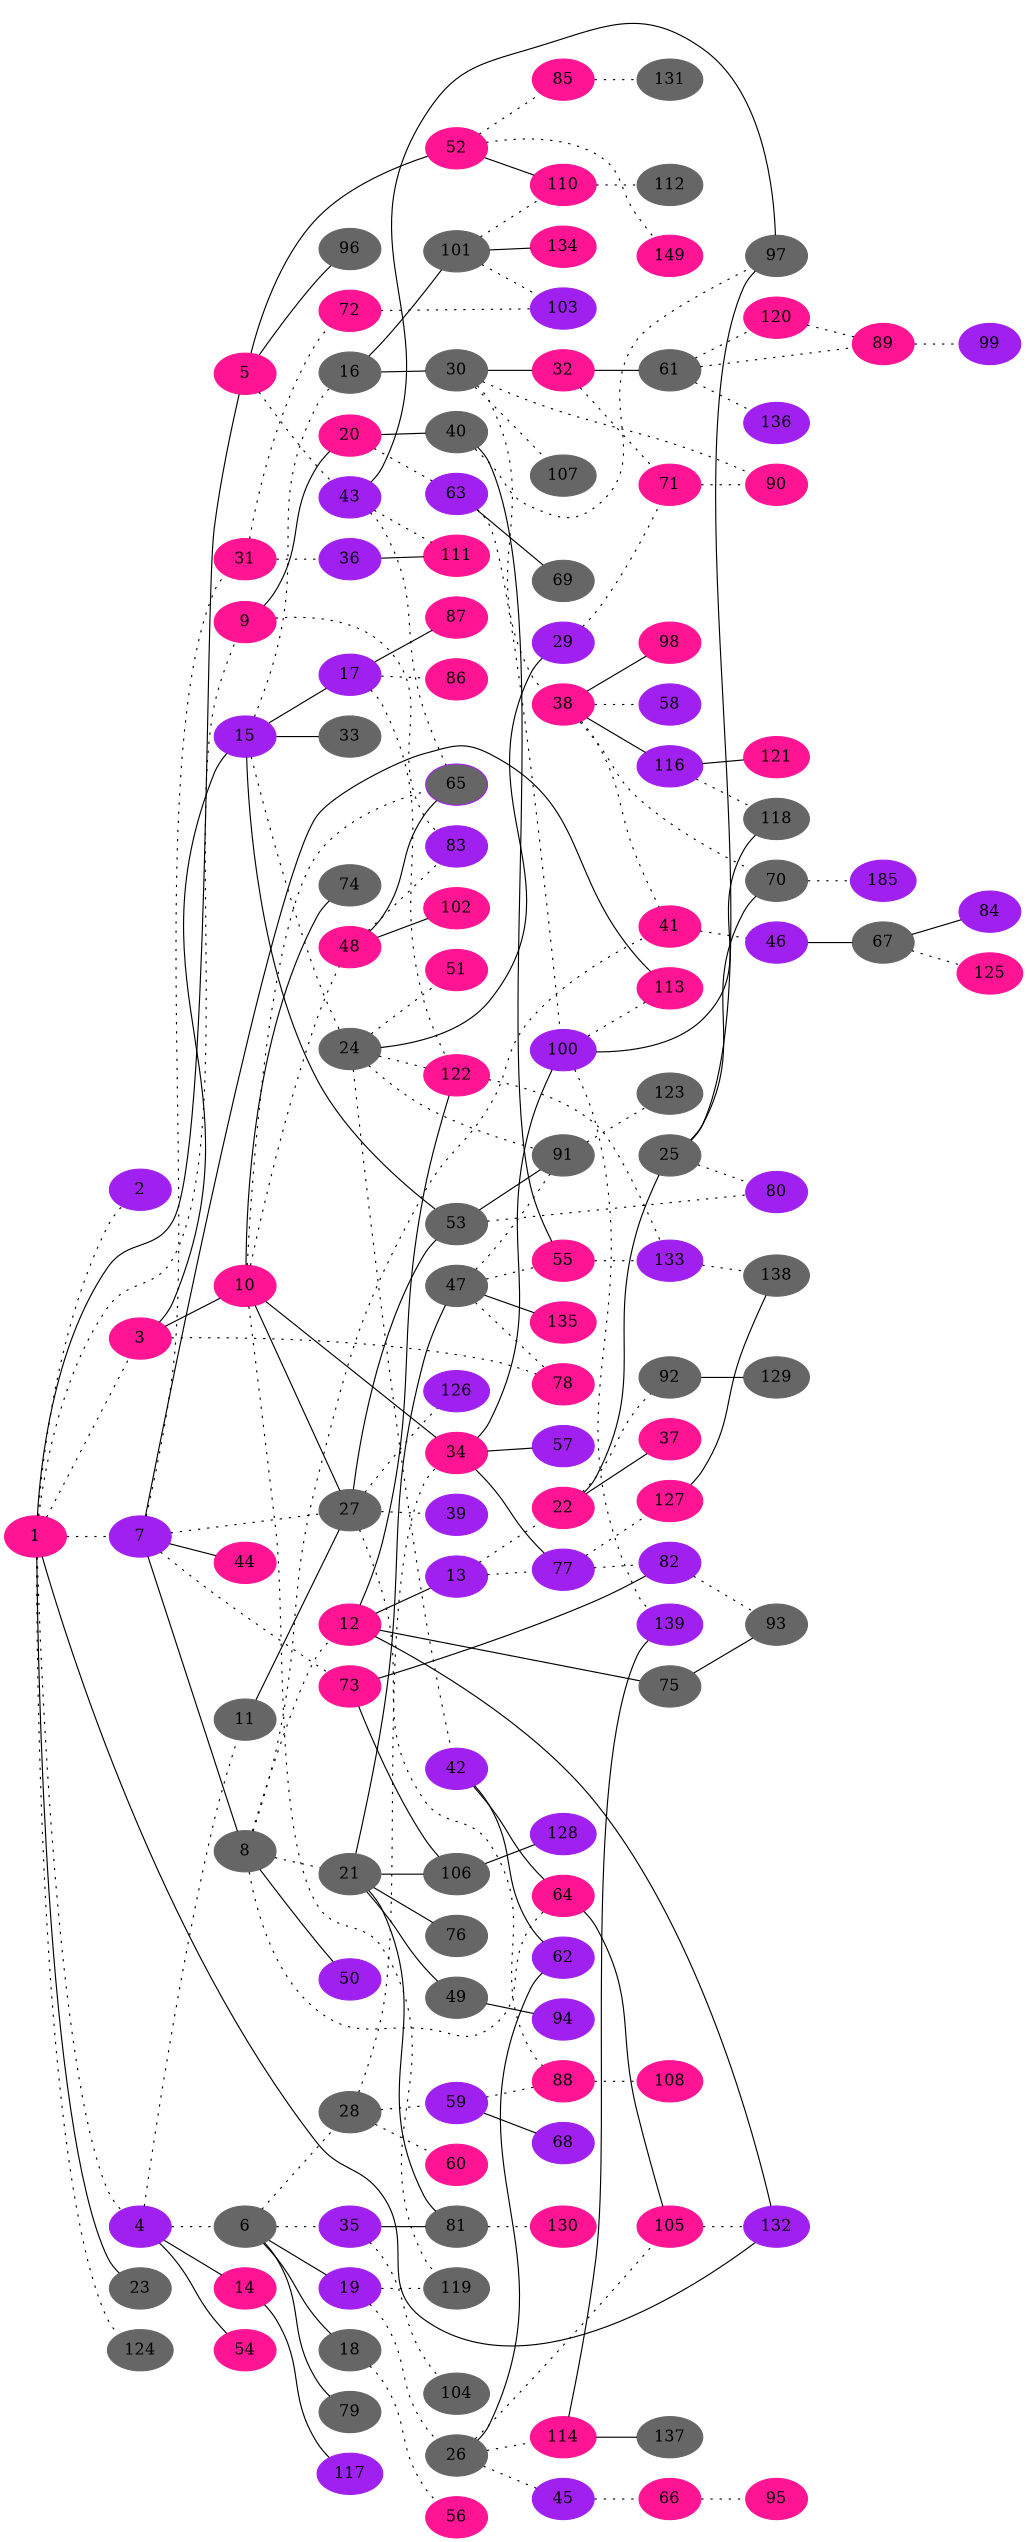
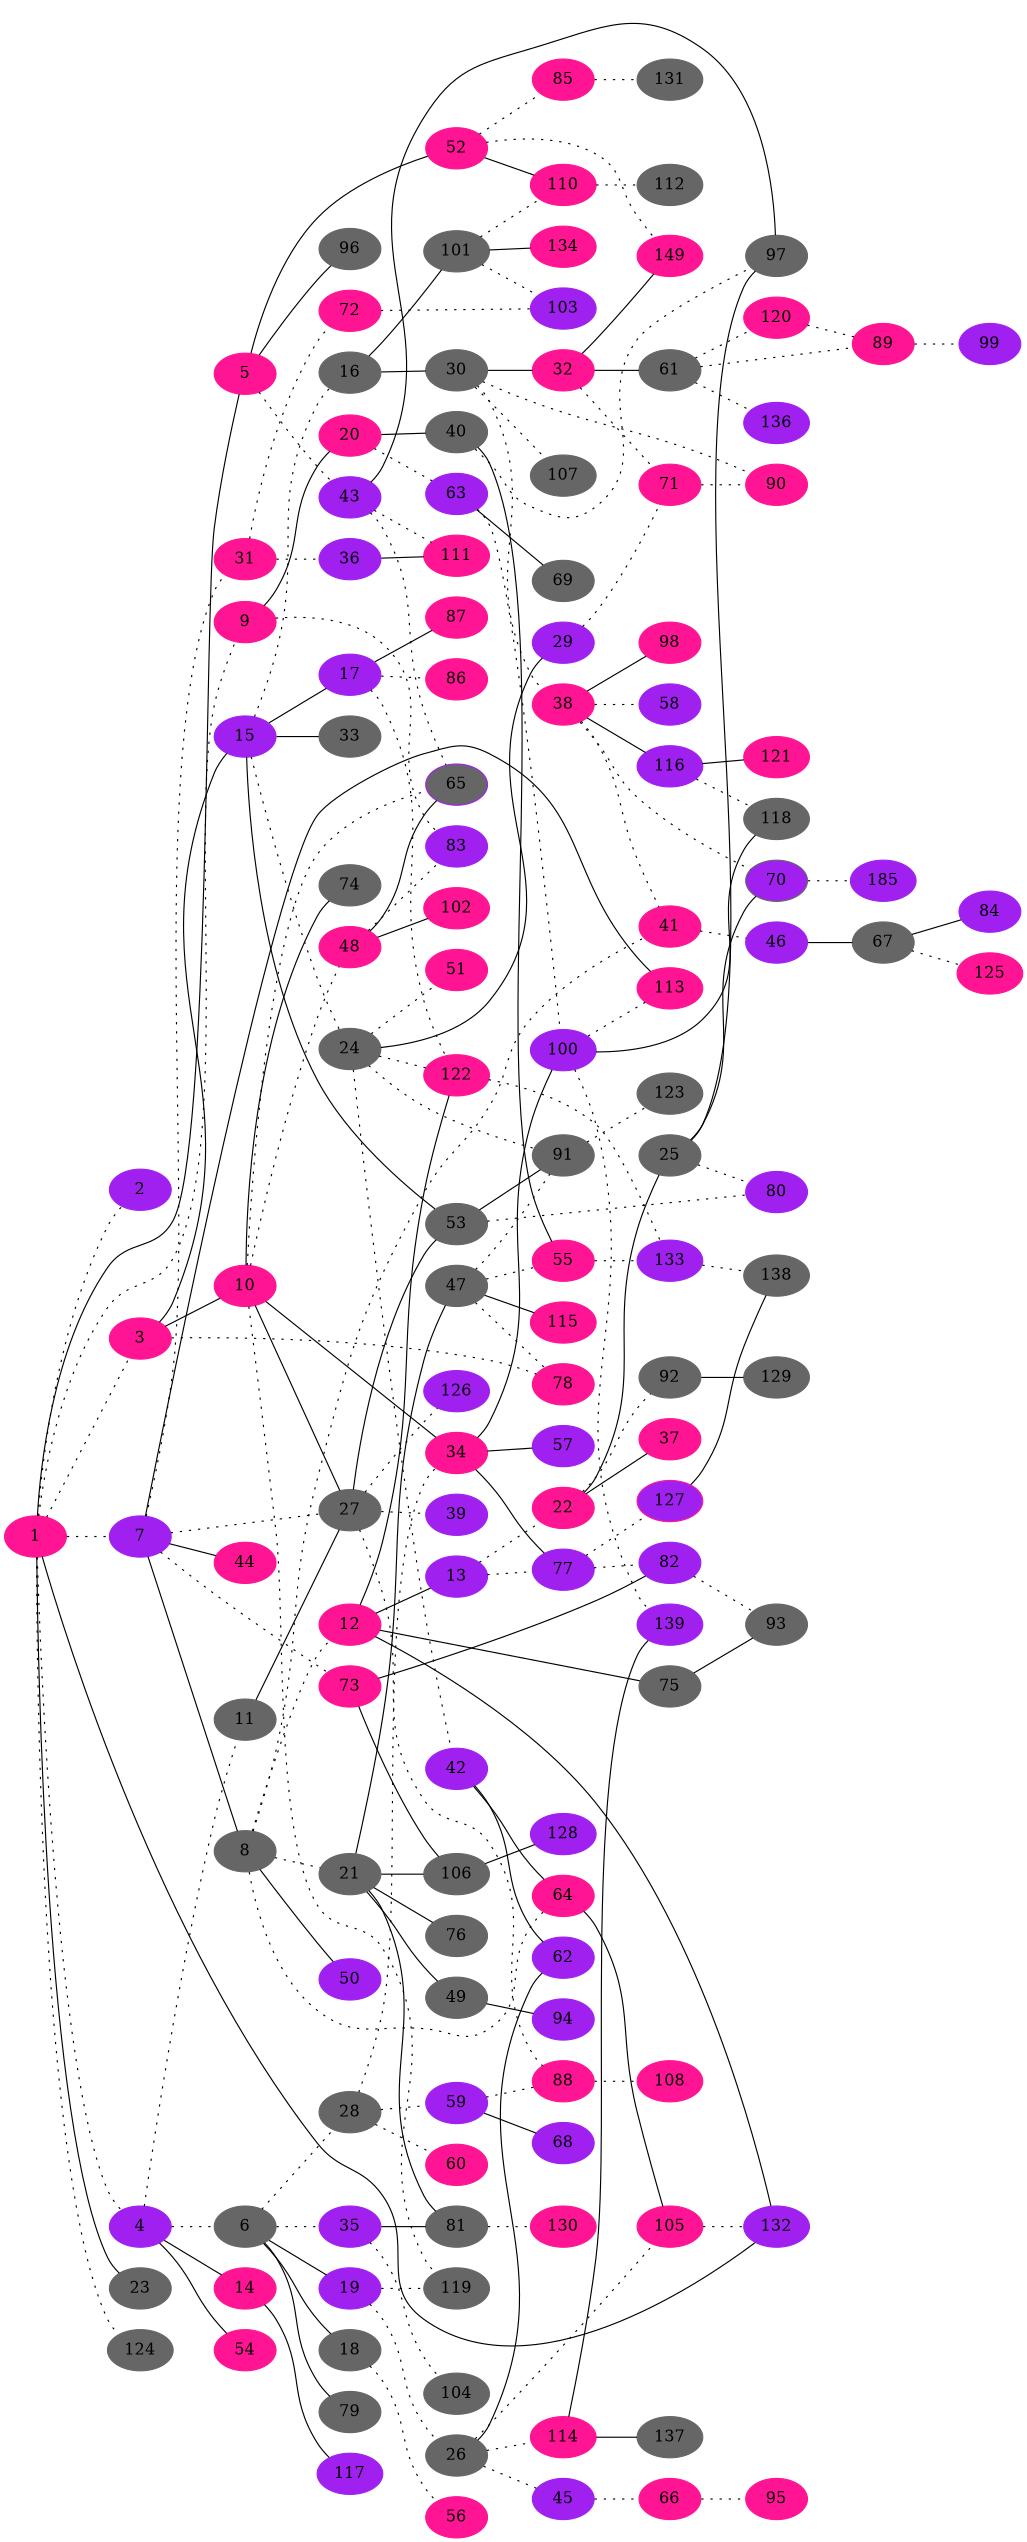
  graph {
    rankdir=LR
    node [color=deeppink style=filled]
    edge [style=dotted]
    2 [color=purple]
    1
    3
    4 [color=purple]
    5
    7 [color=purple]
    9
    23 [color=gray40]
    124 [color=gray40]
    132 [color=purple]
    10
    15 [color=purple]
    78
    6 [color=gray40]
    11 [color=gray40]
    14
    54
    43 [color=purple]
    52
    96 [color=gray40]
    8 [color=gray40]
    27 [color=gray40]
    31
    44
    73
    113
    20
    83 [color=purple]
    34
    48
    65 [color=purple fillcolor=gray40]
    74 [color=gray40]
    119 [color=gray40]
    16 [color=gray40]
    17 [color=purple]
    24 [color=gray40]
    33 [color=gray40]
    53 [color=gray40]
    18 [color=gray40]
    19 [color=purple]
    28 [color=gray40]
    35 [color=purple]
    79 [color=gray40]
    117 [color=purple]
    97 [color=gray40]
    111
    n47 [label=149]
    85
    110
    56
    26 [color=gray40]
    59 [color=purple]
    60
    81 [color=gray40]
    104 [color=gray40]
    12
    21 [color=gray40]
    41
    50 [color=purple]
    64
    39 [color=purple]
    88
    126 [color=purple]
    36 [color=purple]
    72
    106 [color=gray40]
    82 [color=purple]
    13 [color=purple]
    75 [color=gray40]
    122
    47 [color=gray40]
    49 [color=gray40]
    76 [color=gray40]
    46 [color=purple]
    105
    40 [color=gray40]
    63 [color=purple]
    77 [color=purple]
    57 [color=purple]
    100 [color=purple]
    102
    22
    93 [color=gray40]
    133 [color=purple]
    25 [color=gray40]
    37
    92 [color=gray40]
-   127
+   127 [fillcolor=purple]
    30 [color=gray40]
    101 [color=gray40]
    86
    87
    29 [color=purple]
    42 [color=purple]
    51
    91 [color=gray40]
    80 [color=purple]
    32
    38
    90
    107 [color=gray40]
    103 [color=purple]
    134
    45 [color=purple]
    62 [color=purple]
    114
    55
    69 [color=gray40]
-   115 [label=135]
+   115
    94 [color=purple]
    130
    128 [color=purple]
-   70 [color=gray40]
+   70 [color=gray40 fillcolor=purple]
    129 [color=gray40]
    71
    123 [color=gray40]
    n117 [color=purple label=185]
    66
    139 [color=purple]
    137 [color=gray40]
    108
    68 [color=purple]
    61 [color=gray40]
    58 [color=purple]
    98
    116 [color=purple]
    89
    120
    136 [color=purple]
    118 [color=gray40]
    121
    67 [color=gray40]
    95
    84 [color=purple]
    125
    131 [color=gray40]
    112 [color=gray40]
    138 [color=gray40]
    99 [color=purple]
    1 -- 2
    1 -- 3
    1 -- 4
    1 -- 5 [style=solid]
    1 -- 7
    1 -- 9
    1 -- 23 [style=solid]
    1 -- 124
    1 -- 132 [style=solid]
    3 -- 10 [style=solid]
    3 -- 15 [style=solid]
    3 -- 78
    4 -- 6
    4 -- 11
    4 -- 14 [style=solid]
    4 -- 54 [style=solid]
    5 -- 43
    5 -- 52 [style=solid]
    5 -- 96 [style=solid]
    7 -- 8 [style=solid]
    7 -- 27
    7 -- 31
    7 -- 44 [style=solid]
    7 -- 73
    7 -- 113 [style=solid]
    9 -- 20 [style=solid]
    9 -- 83
    10 -- 27 [style=solid]
    10 -- 34 [style=solid]
    10 -- 48
    10 -- 65
    10 -- 74 [style=solid]
    10 -- 119
    15 -- 16
    15 -- 17 [style=solid]
    15 -- 24
    15 -- 33 [style=solid]
    15 -- 53 [style=solid]
    6 -- 18 [style=solid]
    6 -- 19 [style=solid]
    6 -- 28
    6 -- 35
    6 -- 79 [style=solid]
    11 -- 27 [style=solid]
    14 -- 117 [style=solid]
    43 -- 65
    43 -- 97 [style=solid]
    43 -- 111
    52 -- n47
    52 -- 85
    52 -- 110 [style=solid]
    8 -- 12
    8 -- 21
    8 -- 41
    8 -- 50 [style=solid]
    8 -- 64
    27 -- 53 [style=solid]
    27 -- 39
    27 -- 88
    27 -- 126
    31 -- 36
    31 -- 72
    73 -- 106 [style=solid]
    73 -- 82 [style=solid]
    20 -- 40 [style=solid]
    20 -- 63
    34 -- 77 [style=solid]
    34 -- 57 [style=solid]
    34 -- 100 [style=solid]
    48 -- 83
    48 -- 65 [style=solid]
    48 -- 102 [style=solid]
    16 -- 30 [style=solid]
    16 -- 101 [style=solid]
    17 -- 122
    17 -- 86
    17 -- 87 [style=solid]
    24 -- 122
    24 -- 29 [style=solid]
    24 -- 42
    24 -- 51
    24 -- 91
    53 -- 91 [style=solid]
    53 -- 80
    18 -- 56
    19 -- 119
    19 -- 26
    28 -- 34
    28 -- 59
    28 -- 60
    35 -- 81 [style=solid]
    35 -- 104
    85 -- 131
    110 -- 112
    26 -- 105
    26 -- 45
    26 -- 62 [style=solid]
    26 -- 114
    59 -- 88
    59 -- 68 [style=solid]
    81 -- 130
    12 -- 132 [style=solid]
    12 -- 13 [style=solid]
    12 -- 75 [style=solid]
    12 -- 122 [style=solid]
    21 -- 81 [style=solid]
    21 -- 106 [style=solid]
    21 -- 47 [style=solid]
    21 -- 49 [style=solid]
    21 -- 76 [style=solid]
    41 -- 46
    64 -- 105 [style=solid]
    88 -- 108
    36 -- 111 [style=solid]
    72 -- 103
    106 -- 128 [style=solid]
    82 -- 93
    13 -- 77
    13 -- 22
    75 -- 93 [style=solid]
    122 -- 133
    47 -- 78
    47 -- 91
    47 -- 55
    47 -- 115 [style=solid]
    49 -- 94 [style=solid]
    46 -- 67 [style=solid]
    105 -- 132
    40 -- 97
    40 -- 55 [style=solid]
    63 -- 100
    63 -- 69 [style=solid]
    77 -- 82
    77 -- 127
    100 -- 113
    100 -- 139
    100 -- 118 [style=solid]
    22 -- 25 [style=solid]
    22 -- 37 [style=solid]
    22 -- 92
    133 -- 138
    25 -- 97 [style=solid]
    25 -- 80
    25 -- 70 [style=solid]
    92 -- 129 [style=solid]
    127 -- 138 [style=solid]
    30 -- 32 [style=solid]
    30 -- 38
    30 -- 90
    30 -- 107
    101 -- 110
    101 -- 103
    101 -- 134 [style=solid]
    29 -- 71
    42 -- 64 [style=solid]
    42 -- 62 [style=solid]
    91 -- 123
+   32 -- n47 [style=solid]
    32 -- 71
    32 -- 61 [style=solid]
    38 -- 41
    38 -- 70
    38 -- 58
    38 -- 98 [style=solid]
    38 -- 116 [style=solid]
    45 -- 66
    114 -- 139 [style=solid]
    114 -- 137 [style=solid]
    55 -- 133
    70 -- n117
    71 -- 90
    66 -- 95
    61 -- 89
    61 -- 120
    61 -- 136
    116 -- 118
    116 -- 121 [style=solid]
    89 -- 99
    120 -- 89
    67 -- 84 [style=solid]
    67 -- 125
  }
